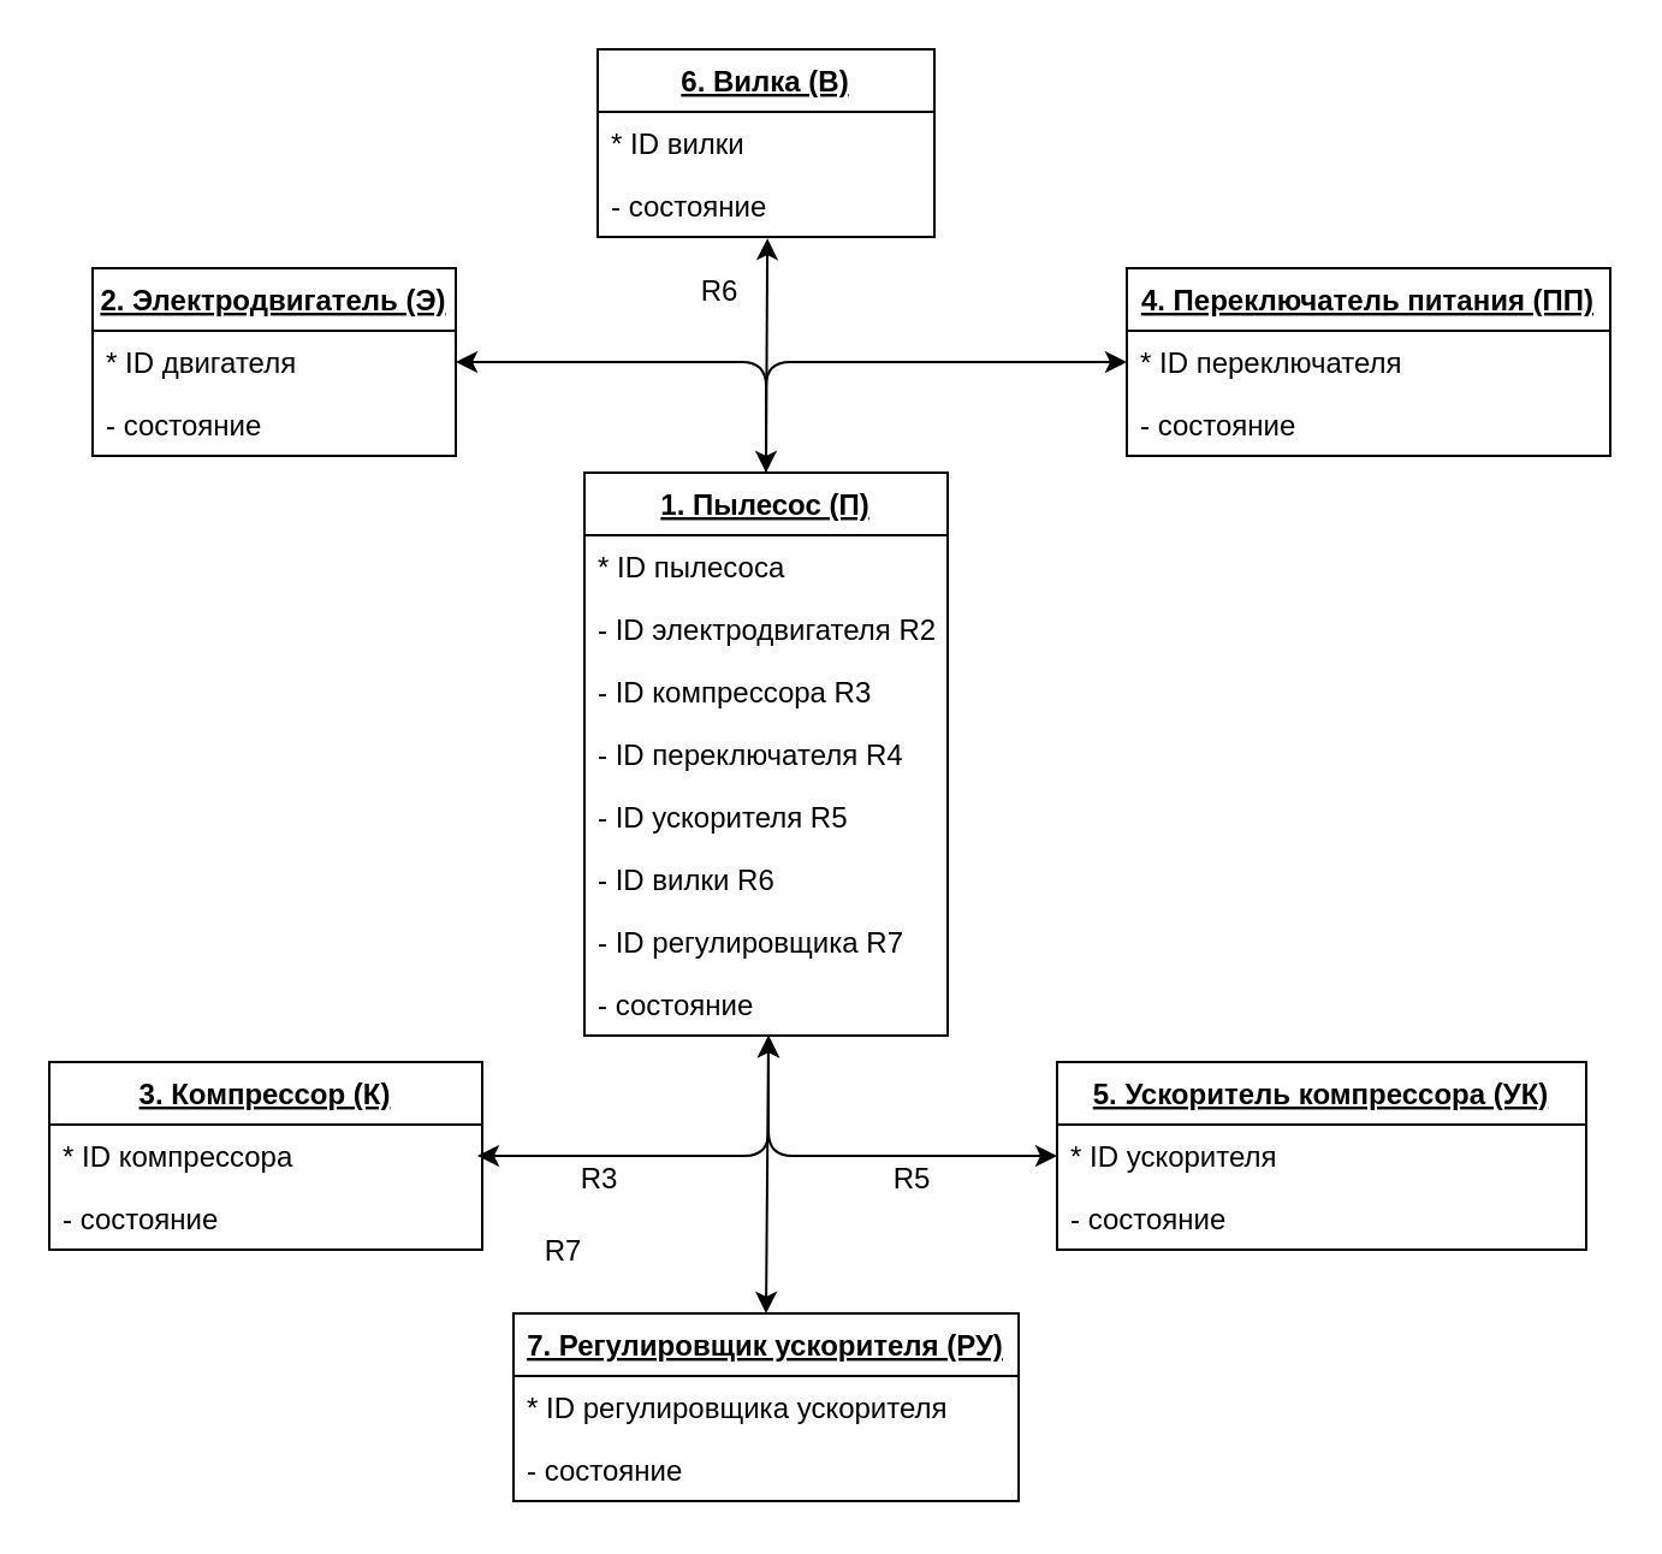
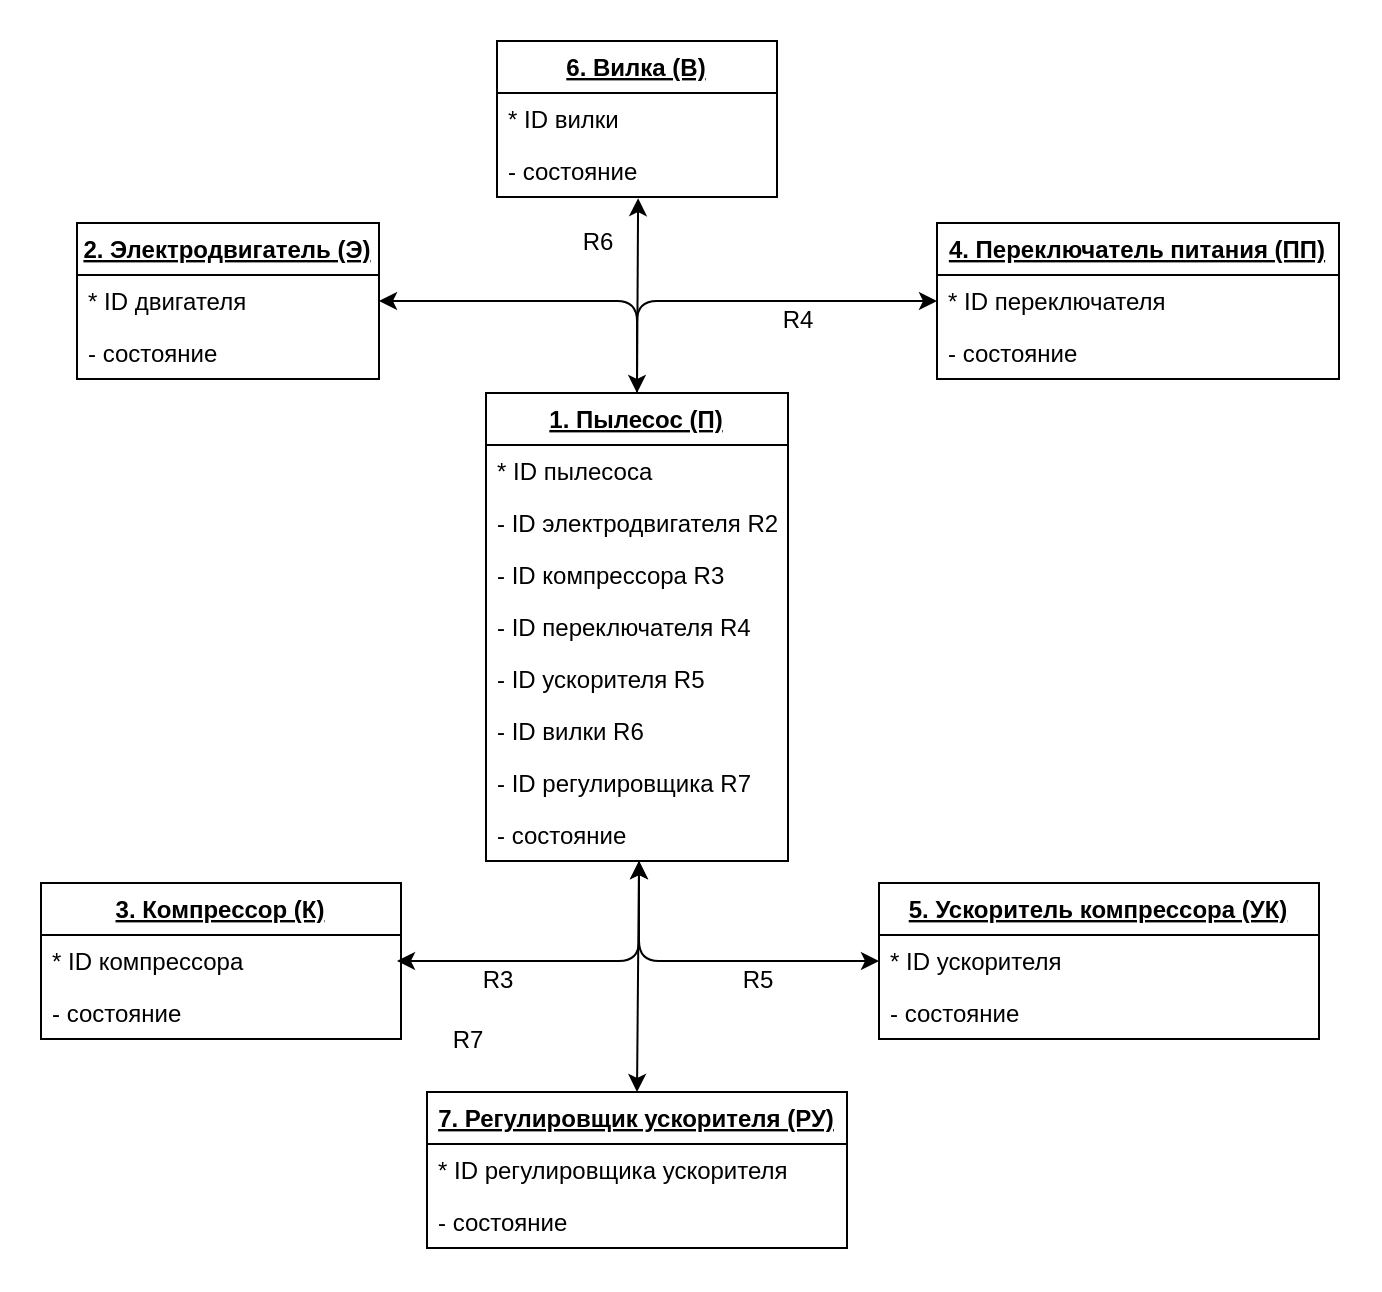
  <mxCell id="0" />
  <mxCell id="1" parent="0" />
  <mxCell id="2" value="1. Пылесос (П)" style="swimlane;fontStyle=5;childLayout=stackLayout;horizontal=1;startSize=26;horizontalStack=0;resizeParent=1;resizeParentMax=0;resizeLast=0;collapsible=1;marginBottom=0;" parent="1" vertex="1"><mxGeometry x="242.5" y="196" width="151" height="234" as="geometry" /></mxCell>
  <mxCell id="3" value="* ID пылесоса" style="text;strokeColor=none;fillColor=none;align=left;verticalAlign=top;spacingLeft=4;spacingRight=4;overflow=hidden;rotatable=0;points=[[0,0.5],[1,0.5]];portConstraint=eastwest;" parent="2" vertex="1"><mxGeometry y="26" width="151" height="26" as="geometry" /></mxCell>
  <mxCell id="4" value="- ID электродвигателя R2" style="text;strokeColor=none;fillColor=none;align=left;verticalAlign=top;spacingLeft=4;spacingRight=4;overflow=hidden;rotatable=0;points=[[0,0.5],[1,0.5]];portConstraint=eastwest;" parent="2" vertex="1"><mxGeometry y="52" width="151" height="26" as="geometry" /></mxCell>
  <mxCell id="5" value="- ID компрессора R3" style="text;strokeColor=none;fillColor=none;align=left;verticalAlign=top;spacingLeft=4;spacingRight=4;overflow=hidden;rotatable=0;points=[[0,0.5],[1,0.5]];portConstraint=eastwest;" parent="2" vertex="1"><mxGeometry y="78" width="151" height="26" as="geometry" /></mxCell>
  <mxCell id="6" value="- ID переключателя R4" style="text;strokeColor=none;fillColor=none;align=left;verticalAlign=top;spacingLeft=4;spacingRight=4;overflow=hidden;rotatable=0;points=[[0,0.5],[1,0.5]];portConstraint=eastwest;" parent="2" vertex="1"><mxGeometry y="104" width="151" height="26" as="geometry" /></mxCell>
  <mxCell id="7" value="- ID ускорителя R5" style="text;strokeColor=none;fillColor=none;align=left;verticalAlign=top;spacingLeft=4;spacingRight=4;overflow=hidden;rotatable=0;points=[[0,0.5],[1,0.5]];portConstraint=eastwest;" parent="2" vertex="1"><mxGeometry y="130" width="151" height="26" as="geometry" /></mxCell>
  <mxCell id="8" value="- ID вилки R6" style="text;strokeColor=none;fillColor=none;align=left;verticalAlign=top;spacingLeft=4;spacingRight=4;overflow=hidden;rotatable=0;points=[[0,0.5],[1,0.5]];portConstraint=eastwest;" parent="2" vertex="1"><mxGeometry y="156" width="151" height="26" as="geometry" /></mxCell>
  <mxCell id="9" value="- ID регулировщика R7" style="text;strokeColor=none;fillColor=none;align=left;verticalAlign=top;spacingLeft=4;spacingRight=4;overflow=hidden;rotatable=0;points=[[0,0.5],[1,0.5]];portConstraint=eastwest;" parent="2" vertex="1"><mxGeometry y="182" width="151" height="26" as="geometry" /></mxCell>
  <mxCell id="10" value="- состояние" style="text;strokeColor=none;fillColor=none;align=left;verticalAlign=top;spacingLeft=4;spacingRight=4;overflow=hidden;rotatable=0;points=[[0,0.5],[1,0.5]];portConstraint=eastwest;" parent="2" vertex="1"><mxGeometry y="208" width="151" height="26" as="geometry" /></mxCell>
  <mxCell id="11" value="2. Электродвигатель (Э)" style="swimlane;fontStyle=5;childLayout=stackLayout;horizontal=1;startSize=26;horizontalStack=0;resizeParent=1;resizeParentMax=0;resizeLast=0;collapsible=1;marginBottom=0;" parent="1" vertex="1"><mxGeometry x="38" y="111" width="151" height="78" as="geometry" /></mxCell>
  <mxCell id="12" value="* ID двигателя" style="text;strokeColor=none;fillColor=none;align=left;verticalAlign=top;spacingLeft=4;spacingRight=4;overflow=hidden;rotatable=0;points=[[0,0.5],[1,0.5]];portConstraint=eastwest;" parent="11" vertex="1"><mxGeometry y="26" width="151" height="26" as="geometry" /></mxCell>
  <mxCell id="13" value="- состояние" style="text;strokeColor=none;fillColor=none;align=left;verticalAlign=top;spacingLeft=4;spacingRight=4;overflow=hidden;rotatable=0;points=[[0,0.5],[1,0.5]];portConstraint=eastwest;" parent="11" vertex="1"><mxGeometry y="52" width="151" height="26" as="geometry" /></mxCell>
  <mxCell id="14" value="3. Компрессор (К)" style="swimlane;fontStyle=5;childLayout=stackLayout;horizontal=1;startSize=26;horizontalStack=0;resizeParent=1;resizeParentMax=0;resizeLast=0;collapsible=1;marginBottom=0;" parent="1" vertex="1"><mxGeometry x="20" y="441" width="180" height="78" as="geometry" /></mxCell>
  <mxCell id="15" value="* ID компрессора" style="text;strokeColor=none;fillColor=none;align=left;verticalAlign=top;spacingLeft=4;spacingRight=4;overflow=hidden;rotatable=0;points=[[0,0.5],[1,0.5]];portConstraint=eastwest;" parent="14" vertex="1"><mxGeometry y="26" width="180" height="26" as="geometry" /></mxCell>
  <mxCell id="16" value="- состояние" style="text;strokeColor=none;fillColor=none;align=left;verticalAlign=top;spacingLeft=4;spacingRight=4;overflow=hidden;rotatable=0;points=[[0,0.5],[1,0.5]];portConstraint=eastwest;" parent="14" vertex="1"><mxGeometry y="52" width="180" height="26" as="geometry" /></mxCell>
  <mxCell id="17" value="4. Переключатель питания (ПП)" style="swimlane;fontStyle=5;childLayout=stackLayout;horizontal=1;startSize=26;horizontalStack=0;resizeParent=1;resizeParentMax=0;resizeLast=0;collapsible=1;marginBottom=0;" parent="1" vertex="1"><mxGeometry x="468" y="111" width="201" height="78" as="geometry" /></mxCell>
  <mxCell id="18" value="* ID переключателя" style="text;strokeColor=none;fillColor=none;align=left;verticalAlign=top;spacingLeft=4;spacingRight=4;overflow=hidden;rotatable=0;points=[[0,0.5],[1,0.5]];portConstraint=eastwest;" parent="17" vertex="1"><mxGeometry y="26" width="201" height="26" as="geometry" /></mxCell>
  <mxCell id="19" value="- состояние" style="text;strokeColor=none;fillColor=none;align=left;verticalAlign=top;spacingLeft=4;spacingRight=4;overflow=hidden;rotatable=0;points=[[0,0.5],[1,0.5]];portConstraint=eastwest;" parent="17" vertex="1"><mxGeometry y="52" width="201" height="26" as="geometry" /></mxCell>
  <mxCell id="20" value="5. Ускоритель компрессора (УК)" style="swimlane;fontStyle=5;childLayout=stackLayout;horizontal=1;startSize=26;horizontalStack=0;resizeParent=1;resizeParentMax=0;resizeLast=0;collapsible=1;marginBottom=0;" parent="1" vertex="1"><mxGeometry x="439" y="441" width="220" height="78" as="geometry" /></mxCell>
  <mxCell id="21" value="* ID ускорителя" style="text;strokeColor=none;fillColor=none;align=left;verticalAlign=top;spacingLeft=4;spacingRight=4;overflow=hidden;rotatable=0;points=[[0,0.5],[1,0.5]];portConstraint=eastwest;" parent="20" vertex="1"><mxGeometry y="26" width="220" height="26" as="geometry" /></mxCell>
  <mxCell id="22" value="- состояние" style="text;strokeColor=none;fillColor=none;align=left;verticalAlign=top;spacingLeft=4;spacingRight=4;overflow=hidden;rotatable=0;points=[[0,0.5],[1,0.5]];portConstraint=eastwest;" parent="20" vertex="1"><mxGeometry y="52" width="220" height="26" as="geometry" /></mxCell>
  <mxCell id="23" value="6. Вилка (В)" style="swimlane;fontStyle=5;childLayout=stackLayout;horizontal=1;startSize=26;horizontalStack=0;resizeParent=1;resizeParentMax=0;resizeLast=0;collapsible=1;marginBottom=0;" parent="1" vertex="1"><mxGeometry x="248" y="20" width="140" height="78" as="geometry" /></mxCell>
  <mxCell id="24" value="* ID вилки" style="text;strokeColor=none;fillColor=none;align=left;verticalAlign=top;spacingLeft=4;spacingRight=4;overflow=hidden;rotatable=0;points=[[0,0.5],[1,0.5]];portConstraint=eastwest;" parent="23" vertex="1"><mxGeometry y="26" width="140" height="26" as="geometry" /></mxCell>
  <mxCell id="25" value="- состояние" style="text;strokeColor=none;fillColor=none;align=left;verticalAlign=top;spacingLeft=4;spacingRight=4;overflow=hidden;rotatable=0;points=[[0,0.5],[1,0.5]];portConstraint=eastwest;" parent="23" vertex="1"><mxGeometry y="52" width="140" height="26" as="geometry" /></mxCell>
  <mxCell id="26" value="R6" style="text;html=1;strokeColor=none;fillColor=none;align=center;verticalAlign=middle;whiteSpace=wrap;rounded=0;" parent="1" vertex="1"><mxGeometry x="279" y="111" width="40" height="20" as="geometry" /></mxCell>
  <mxCell id="27" value="" style="endArrow=classic;startArrow=classic;html=1;exitX=1;exitY=0.5;exitDx=0;exitDy=0;" parent="1" edge="1"><mxGeometry width="50" height="50" relative="1" as="geometry"><mxPoint x="198" y="480" as="sourcePoint" /><mxPoint x="319" y="430" as="targetPoint" /><Array as="points"><mxPoint x="319" y="480" /></Array></mxGeometry></mxCell>
  <mxCell id="28" value="" style="endArrow=classic;startArrow=classic;html=1;exitX=0;exitY=0.5;exitDx=0;exitDy=0;" parent="1" source="21" edge="1"><mxGeometry width="50" height="50" relative="1" as="geometry"><mxPoint x="269" y="444" as="sourcePoint" /><mxPoint x="319" y="430" as="targetPoint" /><Array as="points"><mxPoint x="319" y="480" /></Array></mxGeometry></mxCell>
+ <mxCell id="29" value="R4" style="text;html=1;strokeColor=none;fillColor=none;align=center;verticalAlign=middle;whiteSpace=wrap;rounded=0;" parent="1" vertex="1"><mxGeometry x="379" y="150" width="40" height="20" as="geometry" /></mxCell>
  <mxCell id="30" value="R3" style="text;html=1;strokeColor=none;fillColor=none;align=center;verticalAlign=middle;whiteSpace=wrap;rounded=0;" parent="1" vertex="1"><mxGeometry x="229" y="480" width="40" height="20" as="geometry" /></mxCell>
  <mxCell id="31" value="R5" style="text;html=1;strokeColor=none;fillColor=none;align=center;verticalAlign=middle;whiteSpace=wrap;rounded=0;" parent="1" vertex="1"><mxGeometry x="359" y="480" width="40" height="20" as="geometry" /></mxCell>
  <mxCell id="32" value="7. Регулировщик ускорителя (РУ)" style="swimlane;fontStyle=5;childLayout=stackLayout;horizontal=1;startSize=26;horizontalStack=0;resizeParent=1;resizeParentMax=0;resizeLast=0;collapsible=1;marginBottom=0;" parent="1" vertex="1"><mxGeometry x="213" y="545.5" width="210" height="78" as="geometry" /></mxCell>
  <mxCell id="33" value="* ID регулировщика ускорителя" style="text;strokeColor=none;fillColor=none;align=left;verticalAlign=top;spacingLeft=4;spacingRight=4;overflow=hidden;rotatable=0;points=[[0,0.5],[1,0.5]];portConstraint=eastwest;" parent="32" vertex="1"><mxGeometry y="26" width="210" height="26" as="geometry" /></mxCell>
  <mxCell id="34" value="- состояние" style="text;strokeColor=none;fillColor=none;align=left;verticalAlign=top;spacingLeft=4;spacingRight=4;overflow=hidden;rotatable=0;points=[[0,0.5],[1,0.5]];portConstraint=eastwest;" parent="32" vertex="1"><mxGeometry y="52" width="210" height="26" as="geometry" /></mxCell>
  <mxCell id="35" value="" style="endArrow=classic;html=1;exitX=0.5;exitY=0;exitDx=0;exitDy=0;entryX=0.504;entryY=1.023;entryDx=0;entryDy=0;entryPerimeter=0;" parent="1" source="2" target="25" edge="1"><mxGeometry width="50" height="50" relative="1" as="geometry"><mxPoint x="319" y="190" as="sourcePoint" /><mxPoint x="319" y="98" as="targetPoint" /></mxGeometry></mxCell>
  <mxCell id="36" value="" style="endArrow=classic;html=1;entryX=0.5;entryY=0;entryDx=0;entryDy=0;" parent="1" target="32" edge="1"><mxGeometry width="50" height="50" relative="1" as="geometry"><mxPoint x="319" y="430" as="sourcePoint" /><mxPoint x="369" y="480" as="targetPoint" /><Array as="points" /></mxGeometry></mxCell>
  <mxCell id="37" value="R7" style="text;html=1;strokeColor=none;fillColor=none;align=center;verticalAlign=middle;whiteSpace=wrap;rounded=0;" parent="1" vertex="1"><mxGeometry x="214" y="510" width="40" height="20" as="geometry" /></mxCell>
  <mxCell id="38" value="" style="endArrow=classic;startArrow=classic;html=1;entryX=0.5;entryY=0;entryDx=0;entryDy=0;exitX=1;exitY=0.5;exitDx=0;exitDy=0;" parent="1" source="12" target="2" edge="1"><mxGeometry width="50" height="50" relative="1" as="geometry"><mxPoint x="199" y="159" as="sourcePoint" /><mxPoint x="269" y="135" as="targetPoint" /><Array as="points"><mxPoint x="318" y="150" /></Array></mxGeometry></mxCell>
  <mxCell id="39" value="" style="endArrow=classic;html=1;entryX=0;entryY=0.5;entryDx=0;entryDy=0;" parent="1" target="18" edge="1"><mxGeometry width="50" height="50" relative="1" as="geometry"><mxPoint x="318" y="195" as="sourcePoint" /><mxPoint x="467" y="162" as="targetPoint" /><Array as="points"><mxPoint x="318" y="150" /><mxPoint x="369" y="150" /></Array></mxGeometry></mxCell>
